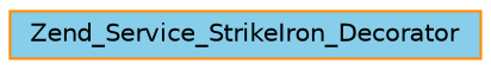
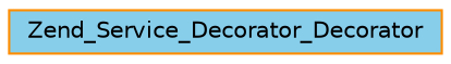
  digraph {
    rankdir=LR
-   n1 [color=darkorange fillcolor=skyblue fontname=Helvetica fontsize=10 height=0.2 label=Zend_Service_StrikeIron_Decorator shape=record style=filled width=0.4]
+   n1 [color=darkorange fillcolor=skyblue fontname=Helvetica fontsize=10 height=0.2 label=Zend_Service_Decorator_Decorator shape=record style=filled width=0.4]
  }
